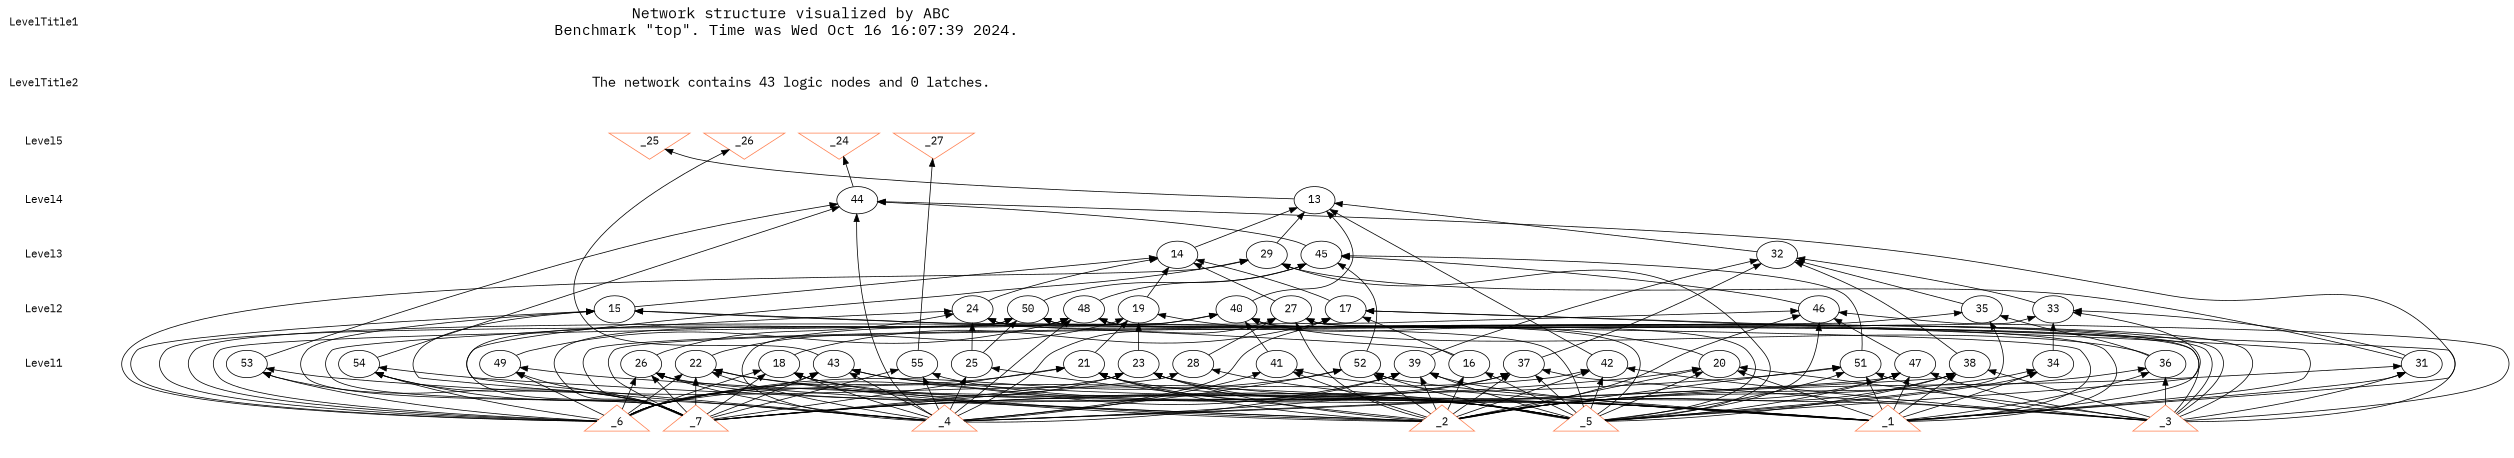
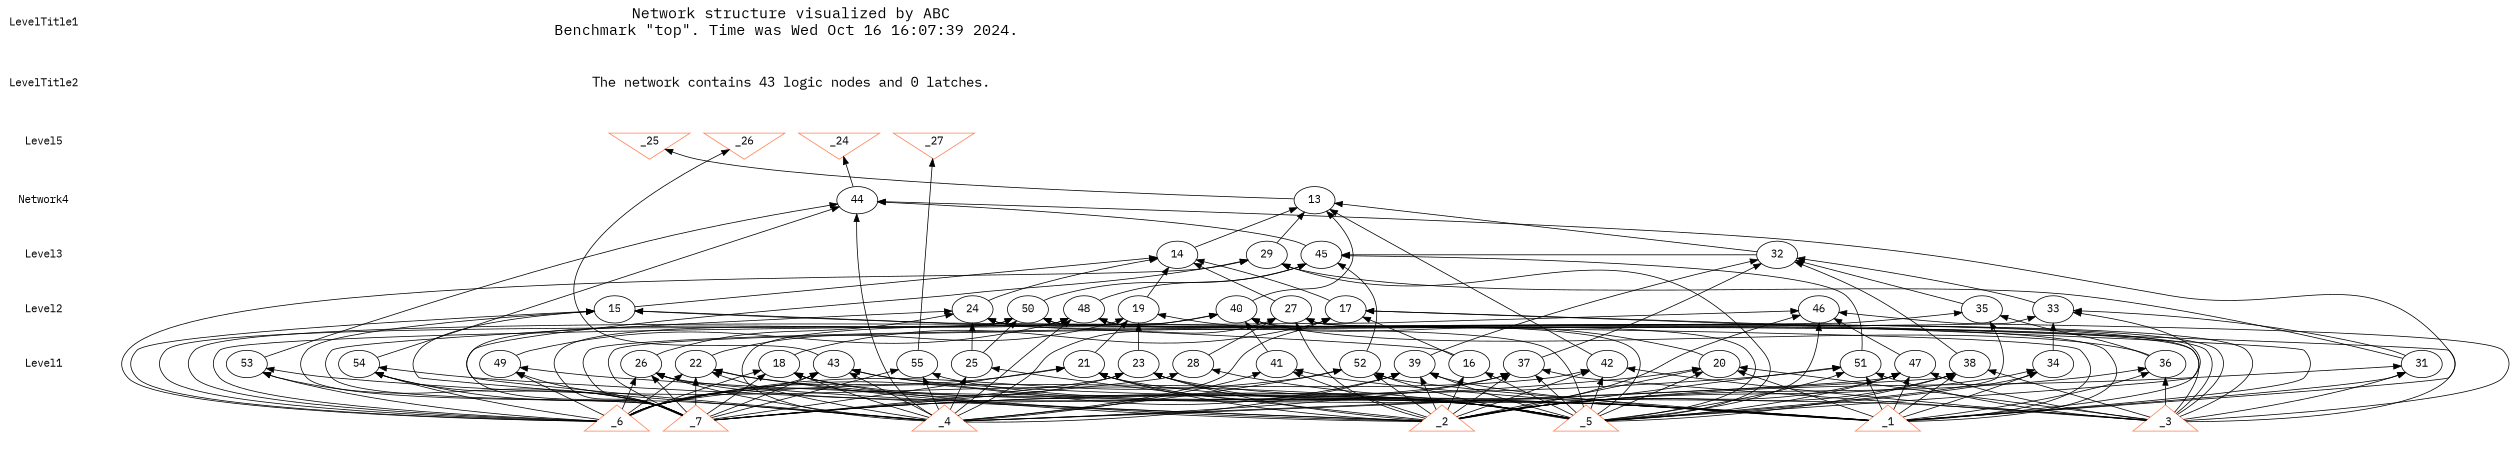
  digraph {
    fontname="IBM Plex Mono"
    node [fontname="IBM Plex Mono" shape=ellipse]
    edge [dir=back fontname="IBM Plex Mono" style=solid]
    LevelTitle1 [shape=plaintext]
    LevelTitle2 [shape=plaintext]
    Level5 [shape=plaintext]
-   Level4 [shape=plaintext]
+   Level4 [shape=plaintext label=Network4]
    Level3 [shape=plaintext]
    Level2 [shape=plaintext]
    Level1 [shape=plaintext]
    n8 [fontsize=20 label="Network structure visualized by ABC\nBenchmark \"top\". Time was Wed Oct 16 16:07:39 2024. " shape=plaintext]
    n9 [fontsize=18 label="The network contains 43 logic nodes and 0 latches.\n" shape=plaintext]
    n10 [color=coral fillcolor=coral label=_25 shape=invtriangle]
    n11 [color=coral fillcolor=coral label=_26 shape=invtriangle]
    n12 [color=coral fillcolor=coral label=_24 shape=invtriangle]
    n13 [color=coral fillcolor=coral label=_27 shape=invtriangle]
    n14 [label="13\n"]
    n15 [label="44\n"]
    n16 [label="14\n"]
    n17 [label="29\n"]
    n18 [label="32\n"]
    n19 [label="45\n"]
    n20 [label="15\n"]
    n21 [label="17\n"]
    n22 [label="19\n"]
    n23 [label="24\n"]
    n24 [label="27\n"]
    n25 [label="33\n"]
    n26 [label="35\n"]
    n27 [label="40\n"]
    n28 [label="46\n"]
    n29 [label="48\n"]
    n30 [label="50\n"]
    n31 [label="16\n"]
    n32 [label="18\n"]
    n33 [label="20\n"]
    n34 [label="21\n"]
    n35 [label="22\n"]
    n36 [label="23\n"]
    n37 [label="25\n"]
    n38 [label="26\n"]
    n39 [label="28\n"]
    n40 [label="31\n"]
    n41 [label="34\n"]
    n42 [label="36\n"]
    n43 [label="37\n"]
    n44 [label="38\n"]
    n45 [label="39\n"]
    n46 [label="41\n"]
    n47 [label="42\n"]
    n48 [label="43\n"]
    n49 [label="47\n"]
    n50 [label="49\n"]
    n51 [label="51\n"]
    n52 [label="52\n"]
    n53 [label="53\n"]
    n54 [label="54\n"]
    n55 [label="55\n"]
    n56 [color=coral fillcolor=coral label=_7 shape=triangle]
    n57 [color=coral fillcolor=coral label=_6 shape=triangle]
    n58 [color=coral fillcolor=coral label=_5 shape=triangle]
    n59 [color=coral fillcolor=coral label=_4 shape=triangle]
    n60 [color=coral fillcolor=coral label=_3 shape=triangle]
    n61 [color=coral fillcolor=coral label=_2 shape=triangle]
    n62 [color=coral fillcolor=coral label=_1 shape=triangle]
    subgraph sub_1 {
      LevelTitle1
      LevelTitle2
      Level5
      Level4
      Level3
      Level2
      Level1
    }
    subgraph sub_2 {
      rank=same
      LevelTitle1
      n8
    }
    subgraph sub_3 {
      rank=same
      LevelTitle2
      n9
    }
    subgraph sub_4 {
      rank=same
      Level5
      n10
      n11
      n12
      n13
    }
    subgraph sub_5 {
      rank=same
      Level4
      n14
      n15
    }
    subgraph sub_6 {
      rank=same
      Level3
      n16
      n17
      n18
      n19
    }
    subgraph sub_7 {
      rank=same
      Level2
      n20
      n21
      n22
      n23
      n24
      n25
      n26
      n27
      n28
      n29
      n30
    }
    subgraph sub_8 {
      rank=same
      Level1
      n31
      n32
      n33
      n34
      n35
      n36
      n37
      n38
      n39
      n40
      n41
      n42
      n43
      n44
      n45
      n46
      n47
      n48
      n49
      n50
      n51
      n52
      n53
      n54
      n55
    }
    subgraph sub_9 {
      rank=same
      n56
      n57
      n58
      n59
      n60
      n61
      n62
    }
    LevelTitle1 -> LevelTitle2 [style=invis]
    LevelTitle2 -> Level5 [style=invis]
    Level5 -> Level4 [style=invis]
    Level4 -> Level3 [style=invis]
    Level3 -> Level2 [style=invis]
    Level2 -> Level1 [style=invis]
    n8 -> n9 [style=invis]
    n9 -> n10 [style=invis]
    n9 -> n11 [style=invis]
    n9 -> n12 [style=invis]
    n9 -> n13 [style=invis]
    n10 -> n11 [style=invis]
    n10 -> n14
    n11 -> n12 [style=invis]
    n11 -> n48
    n12 -> n13 [style=invis]
    n12 -> n15
    n13 -> n55
    n14 -> n16
    n14 -> n17
    n14 -> n18
    n14 -> n27
    n14 -> n47
    n15 -> n19
    n15 -> n53
    n15 -> n54
    n15 -> n59
    n15 -> n62
    n16 -> n20
    n16 -> n21
    n16 -> n22
    n16 -> n23
    n16 -> n24
    n17 -> n40
    n17 -> n57
    n17 -> n58
    n17 -> n59
    n18 -> n25
    n18 -> n26
    n18 -> n43
    n18 -> n44
    n18 -> n45
-   n19 -> n28
+   n19 -> n18
    n19 -> n29
    n19 -> n30
    n19 -> n51
    n19 -> n52
    n20 -> n31
    n20 -> n56
    n20 -> n57
    n20 -> n59
    n20 -> n62
    n21 -> n31
    n21 -> n32
    n21 -> n59
    n21 -> n60
    n21 -> n62
    n22 -> n33
    n22 -> n34
    n22 -> n35
    n22 -> n36
    n23 -> n37
    n23 -> n38
    n23 -> n56
    n23 -> n58
    n23 -> n60
    n24 -> n39
    n24 -> n59
    n24 -> n60
    n24 -> n61
    n24 -> n62
    n25 -> n40
    n25 -> n41
    n25 -> n56
    n25 -> n58
    n26 -> n42
    n26 -> n56
    n26 -> n58
    n27 -> n42
    n27 -> n46
    n27 -> n57
    n27 -> n58
    n27 -> n59
    n28 -> n49
    n28 -> n57
    n28 -> n58
    n28 -> n60
    n28 -> n61
    n29 -> n50
    n29 -> n56
    n29 -> n58
    n29 -> n59
    n29 -> n60
    n30 -> n37
    n30 -> n56
    n30 -> n57
    n30 -> n60
    n30 -> n62
    n31 -> n58
    n31 -> n61
    n32 -> n56
    n32 -> n57
    n32 -> n58
    n32 -> n59
    n32 -> n61
    n33 -> n56
    n33 -> n58
    n33 -> n60
    n33 -> n61
    n33 -> n62
    n34 -> n56
    n34 -> n57
    n34 -> n58
    n34 -> n61
    n34 -> n62
    n35 -> n56
    n35 -> n57
    n35 -> n58
    n35 -> n59
    n35 -> n61
    n36 -> n56
    n36 -> n57
    n36 -> n58
    n36 -> n61
    n36 -> n62
    n37 -> n59
    n37 -> n61
    n38 -> n56
    n38 -> n57
    n38 -> n58
    n38 -> n59
    n38 -> n61
    n39 -> n56
    n39 -> n58
    n40 -> n60
    n40 -> n61
    n40 -> n62
    n41 -> n58
    n41 -> n61
    n41 -> n62
    n42 -> n60
    n42 -> n61
    n42 -> n62
    n43 -> n56
    n43 -> n58
    n43 -> n59
    n43 -> n60
    n43 -> n61
    n44 -> n58
    n44 -> n59
    n44 -> n60
    n44 -> n61
    n44 -> n62
    n45 -> n57
    n45 -> n58
    n45 -> n59
    n45 -> n61
    n45 -> n62
    n46 -> n59
    n46 -> n61
    n46 -> n62
    n47 -> n57
    n47 -> n58
    n47 -> n60
    n47 -> n61
    n48 -> n56
    n48 -> n57
    n48 -> n59
    n48 -> n60
    n48 -> n62
    n49 -> n58
    n49 -> n59
    n49 -> n60
    n49 -> n61
    n49 -> n62
    n50 -> n56
    n50 -> n57
    n50 -> n62
    n51 -> n56
    n51 -> n58
    n51 -> n60
    n51 -> n61
    n51 -> n62
    n52 -> n57
    n52 -> n58
    n52 -> n59
    n52 -> n61
    n52 -> n62
    n53 -> n56
    n53 -> n57
    n53 -> n58
    n54 -> n56
    n54 -> n57
    n54 -> n59
    n54 -> n61
    n55 -> n56
    n55 -> n59
    n55 -> n62
  }
